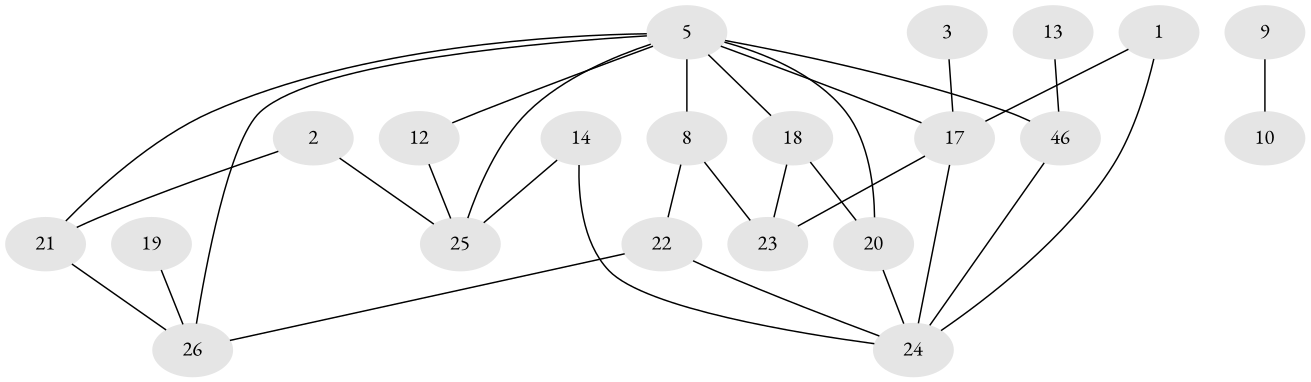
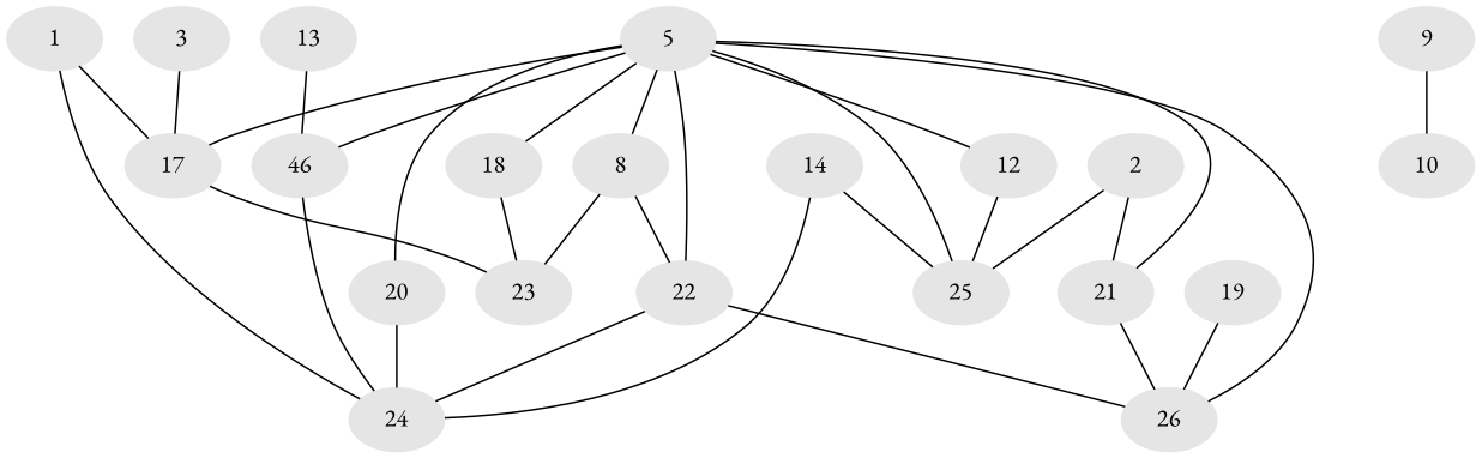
  graph {
    fontname="EB Garamond"
    node [color=gray90 fontname="EB Garamond" style=filled]
    edge [fontname="EB Garamond" weight=1.0]
    2
    21
    25
    26
    3
    17
    23
    24
    5
    8
    12
    n12 [label=46]
    18
    20
    22
    n16 [label=1]
    9
    10
    13
    14
    19
    2 -- 21
    2 -- 25
    21 -- 26
    3 -- 17
    17 -- 23
-   17 -- 24
    5 -- 21
    5 -- 25
    5 -- 26
    5 -- 17
    5 -- 8
    5 -- 12
    5 -- n12
    5 -- 18
    5 -- 20
+   5 -- 22
    8 -- 23
    8 -- 22
    12 -- 25
    n12 -- 24
    18 -- 23
-   18 -- 20
    20 -- 24
    22 -- 26
    22 -- 24
    n16 -- 17
    n16 -- 24
    9 -- 10
    13 -- n12
    14 -- 25
    14 -- 24
    19 -- 26
  }
